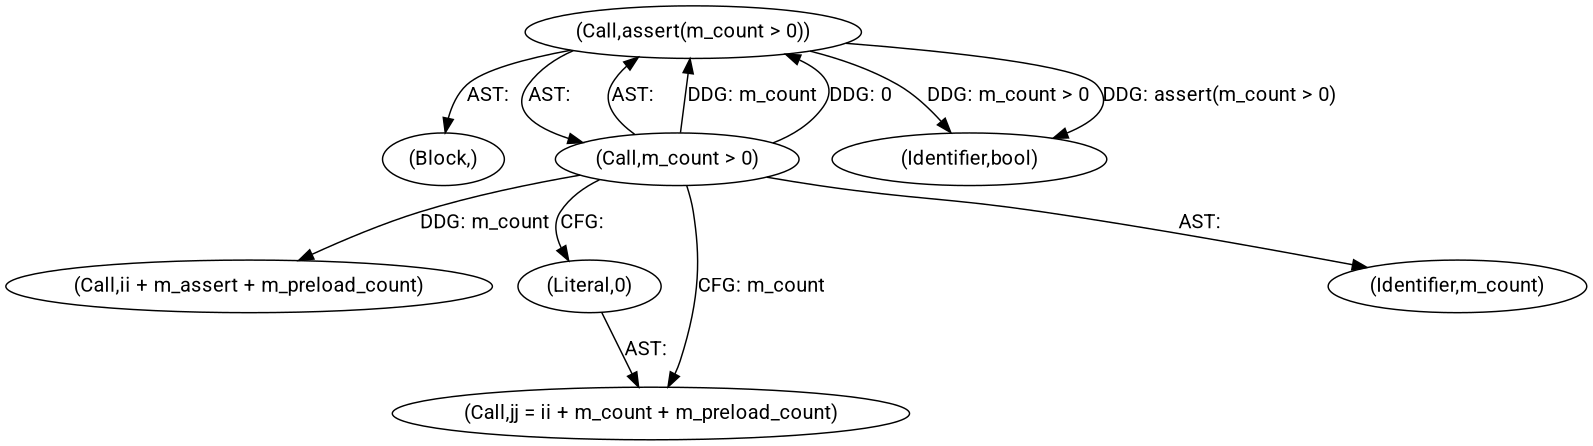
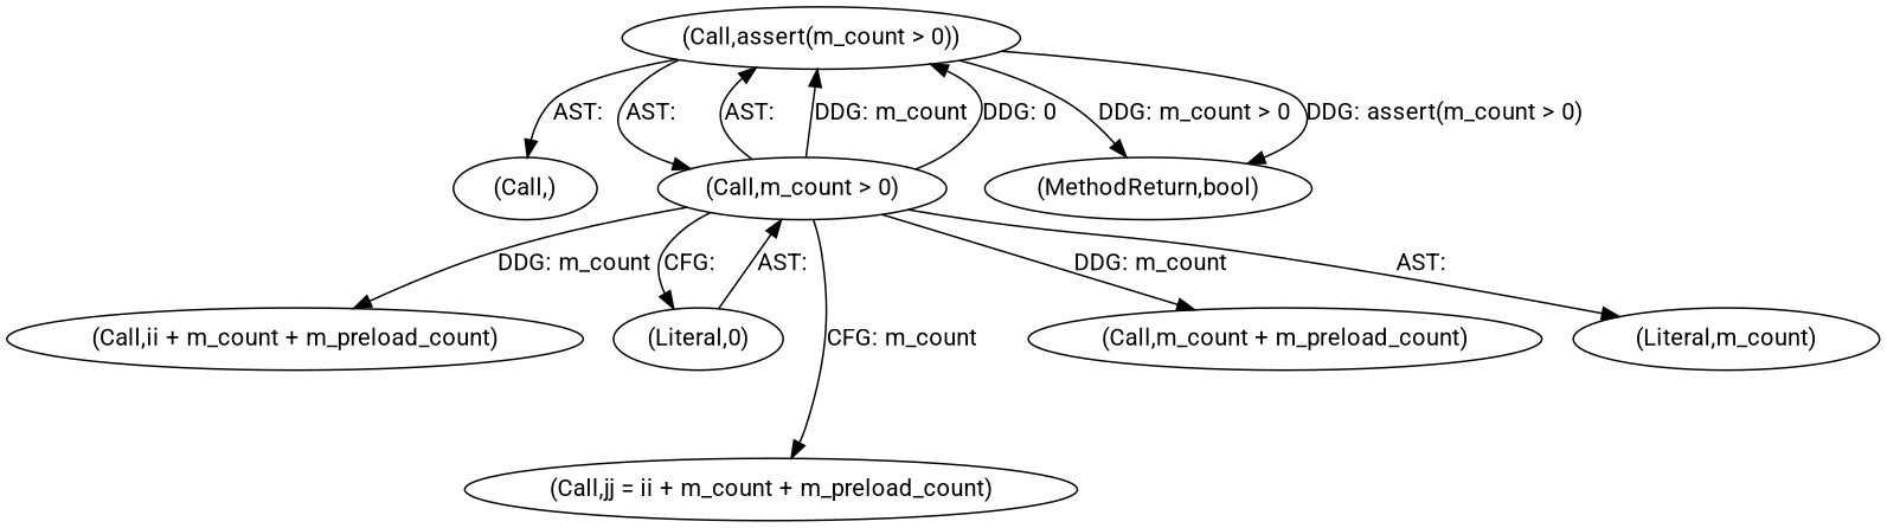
  digraph {
    fontname=Roboto
    node [fontname=Roboto]
    edge [fontname=Roboto]
    n1 [label="(Call,assert(m_count > 0))"]
    n2 [label="(Call,m_count > 0)"]
-   n3 [label="(Block,)"]
-   n4 [label="(Identifier,bool)"]
-   n5 [label="(Call,ii + m_assert + m_preload_count)"]
+   n3 [label="(Call,)"]
+   n4 [label="(MethodReturn,bool)"]
+   n5 [label="(Call,ii + m_count + m_preload_count)"]
    n6 [label="(Literal,0)"]
    n7 [label="(Call,jj = ii + m_count + m_preload_count)"]
-   n9 [label="(Identifier,m_count)"]
+   n8 [label="(Call,m_count + m_preload_count)"]
+   n9 [label="(Literal,m_count)"]
    n1 -> n2 [label="AST: "]
    n1 -> n3 [label="AST: "]
    n1 -> n4 [label="DDG: m_count > 0"]
    n1 -> n4 [label="DDG: assert(m_count > 0)"]
    n2 -> n1 [label="AST: "]
    n2 -> n1 [label="DDG: m_count"]
    n2 -> n1 [label="DDG: 0"]
    n2 -> n5 [label="DDG: m_count"]
    n2 -> n6 [label="CFG: "]
    n2 -> n7 [label="CFG: m_count"]
+   n2 -> n8 [label="DDG: m_count"]
    n2 -> n9 [label="AST: "]
-   n6 -> n7 [label="AST: "]
+   n6 -> n2 [label="AST: "]
  }
